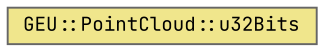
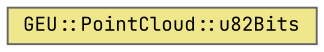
  digraph {
    rankdir=LR
    fontname="JetBrains Mono"
-   n1 [color=grey40 fillcolor=khaki fontname="JetBrains Mono" fontsize=10 height=0.2 label="GEU::PointCloud::u32Bits" shape=box style=filled width=0.4]
+   n1 [color=grey40 fillcolor=khaki fontname="JetBrains Mono" fontsize=10 height=0.2 label="GEU::PointCloud::u82Bits" shape=box style=filled width=0.4]
  }
